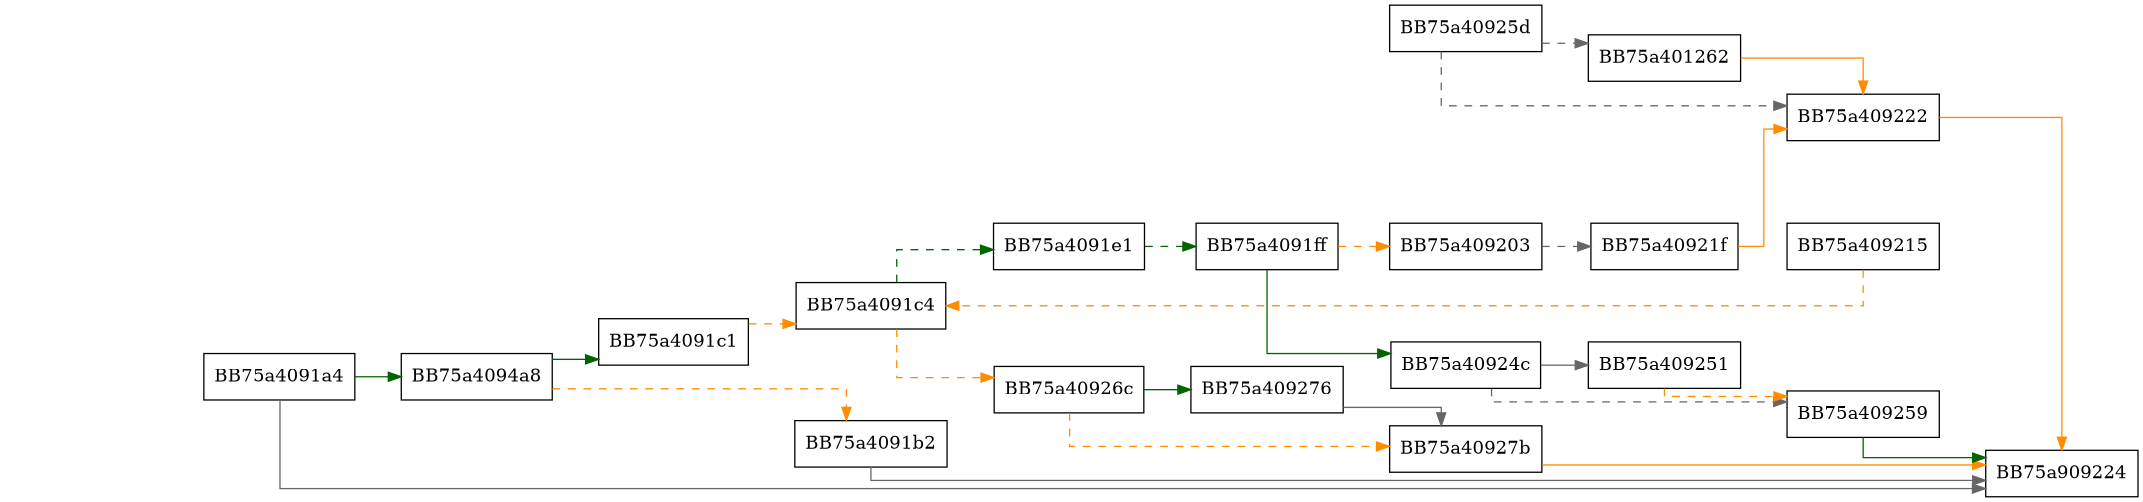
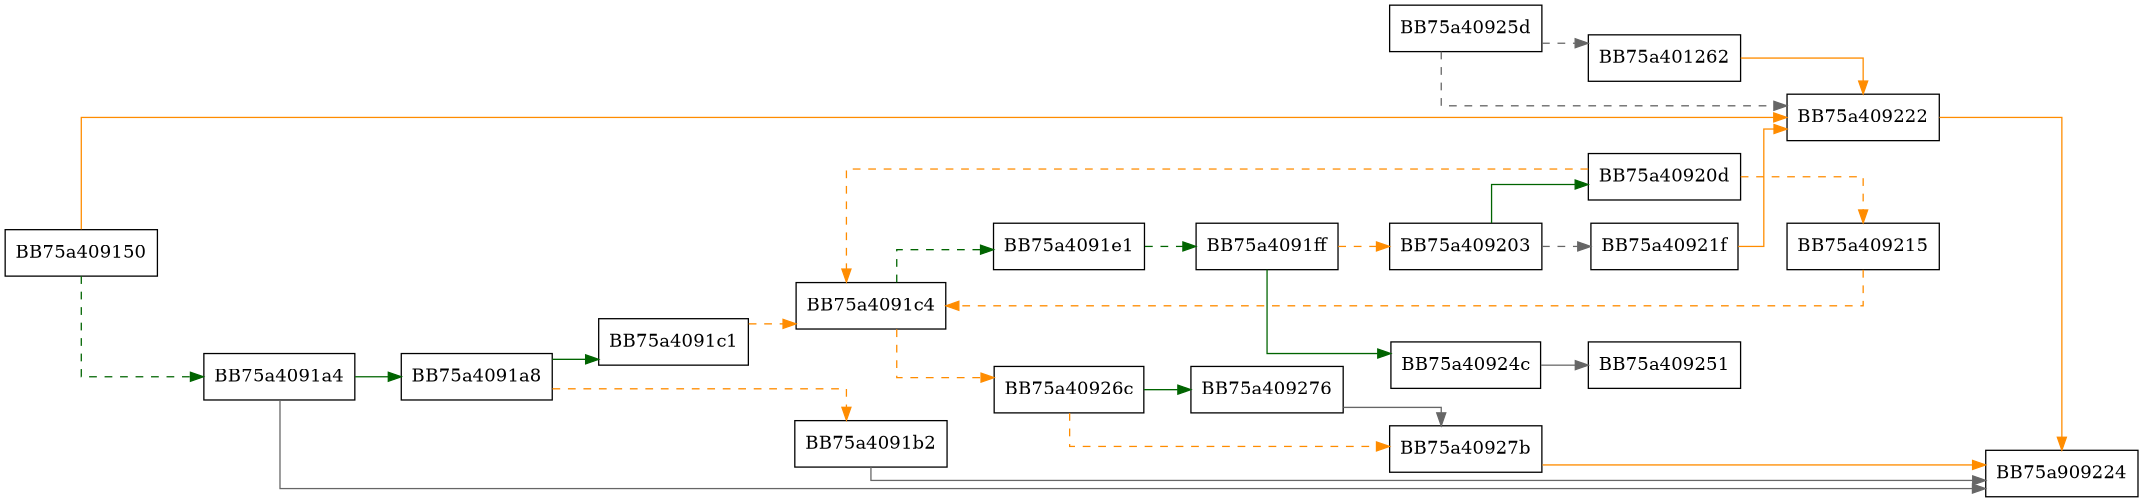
  digraph {
    rankdir=LR
    splines=ortho
    node [shape=box]
    edge [color=darkorange style=dashed]
+   BB75a409150
    BB75a409222
    BB75a4091a4
    n4 [label=BB75a909224]
-   BB75a4091a8 [label=BB75a4094a8]
+   BB75a4091a8
    BB75a4091c1
    BB75a4091b2
    BB75a4091c4
    BB75a40926c
    BB75a4091e1
    BB75a40927b
    BB75a409276
    BB75a4091ff
    BB75a40925d
    n15 [label=BB75a401262]
    BB75a40924c
    BB75a409203
-   BB75a409259
    BB75a409251
    BB75a40921f
+   BB75a40920d
    BB75a409215
+   BB75a409150 -> BB75a409222 [style=solid]
+   BB75a409150 -> BB75a4091a4 [color=darkgreen]
    BB75a409222 -> n4 [style=solid]
    BB75a4091a4 -> n4 [color=gray40 style=solid]
    BB75a4091a4 -> BB75a4091a8 [color=darkgreen style=solid]
    BB75a4091a8 -> BB75a4091c1 [color=darkgreen style=solid]
    BB75a4091a8 -> BB75a4091b2
    BB75a4091c1 -> BB75a4091c4
    BB75a4091b2 -> n4 [color=gray40 style=solid]
    BB75a4091c4 -> BB75a40926c
    BB75a4091c4 -> BB75a4091e1 [color=darkgreen]
    BB75a40926c -> BB75a40927b
    BB75a40926c -> BB75a409276 [color=darkgreen style=solid]
    BB75a4091e1 -> BB75a4091ff [color=darkgreen]
    BB75a40927b -> n4 [style=solid]
    BB75a409276 -> BB75a40927b [color=gray40 style=solid]
    BB75a4091ff -> BB75a40924c [color=darkgreen style=solid]
    BB75a4091ff -> BB75a409203
    BB75a40925d -> BB75a409222 [color=gray40]
    BB75a40925d -> n15 [color=gray40]
    n15 -> BB75a409222 [style=solid]
-   BB75a40924c -> BB75a409259 [color=gray40]
    BB75a40924c -> BB75a409251 [color=gray40 style=solid]
    BB75a409203 -> BB75a40921f [color=gray40]
-   BB75a409259 -> n4 [color=darkgreen style=solid]
-   BB75a409251 -> BB75a409259
+   BB75a409203 -> BB75a40920d [color=darkgreen style=solid]
    BB75a40921f -> BB75a409222 [style=solid]
+   BB75a40920d -> BB75a4091c4
+   BB75a40920d -> BB75a409215
    BB75a409215 -> BB75a4091c4
  }
